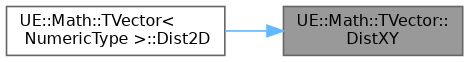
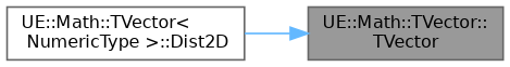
  digraph {
    rankdir=RL
    node [fontname=Helvetica fontsize=10 shape=box style=filled]
-   n1 [color=gray40 fillcolor=grey60 fontcolor=black height=0.2 label="UE::Math::TVector::\lDistXY" width=0.4]
+   n1 [color=gray40 fillcolor=grey60 fontcolor=black height=0.2 label="UE::Math::TVector::\lTVector" width=0.4]
    n2 [color=grey40 fillcolor=white height=0.2 label="UE::Math::TVector\<\l NumericType \>::Dist2D" width=0.4]
    n1 -> n2 [color=steelblue1 dir=back fontname=Helvetica fontsize=10 labelfontname=Helvetica labelfontsize=10 style=solid]
  }
